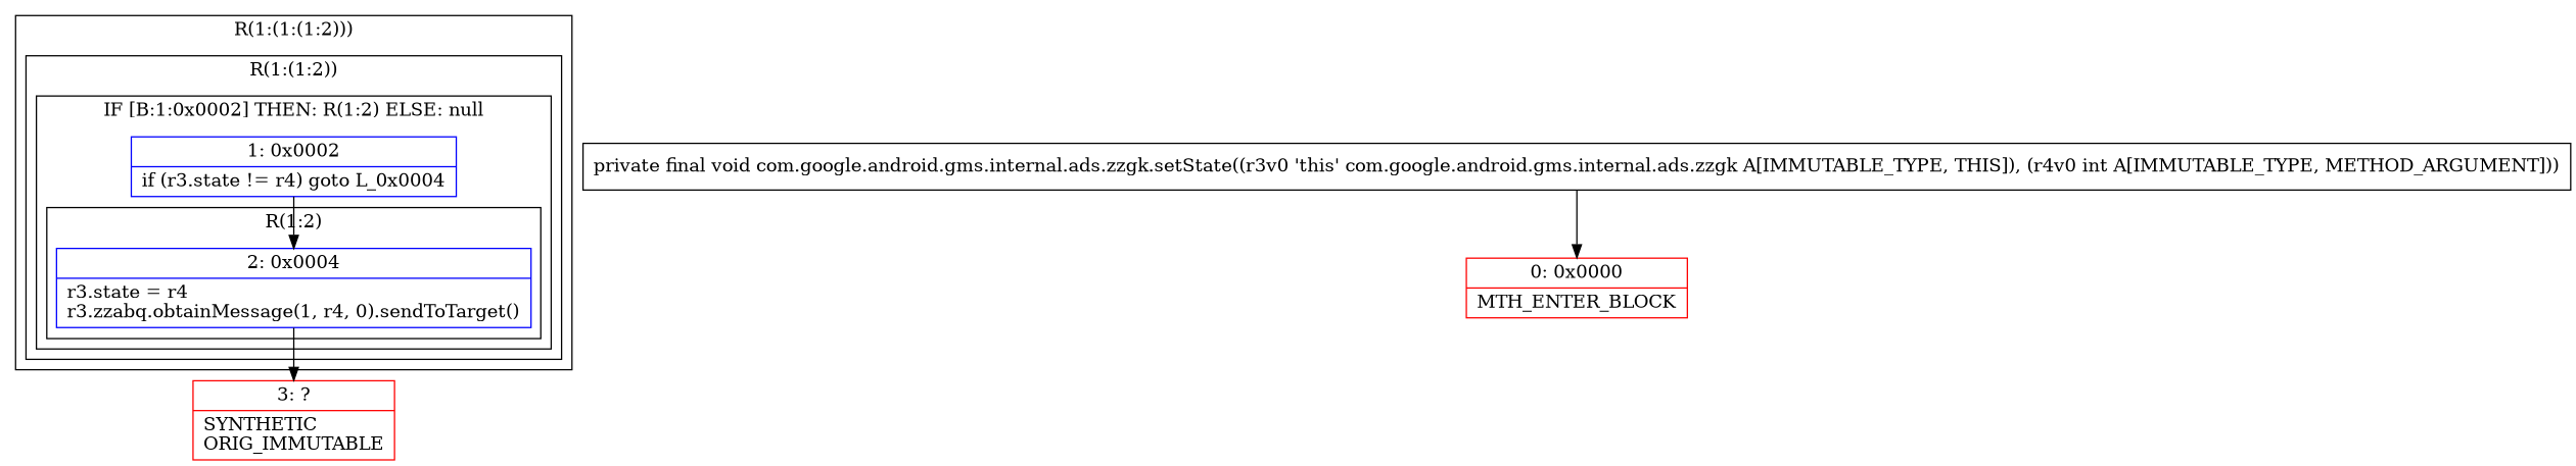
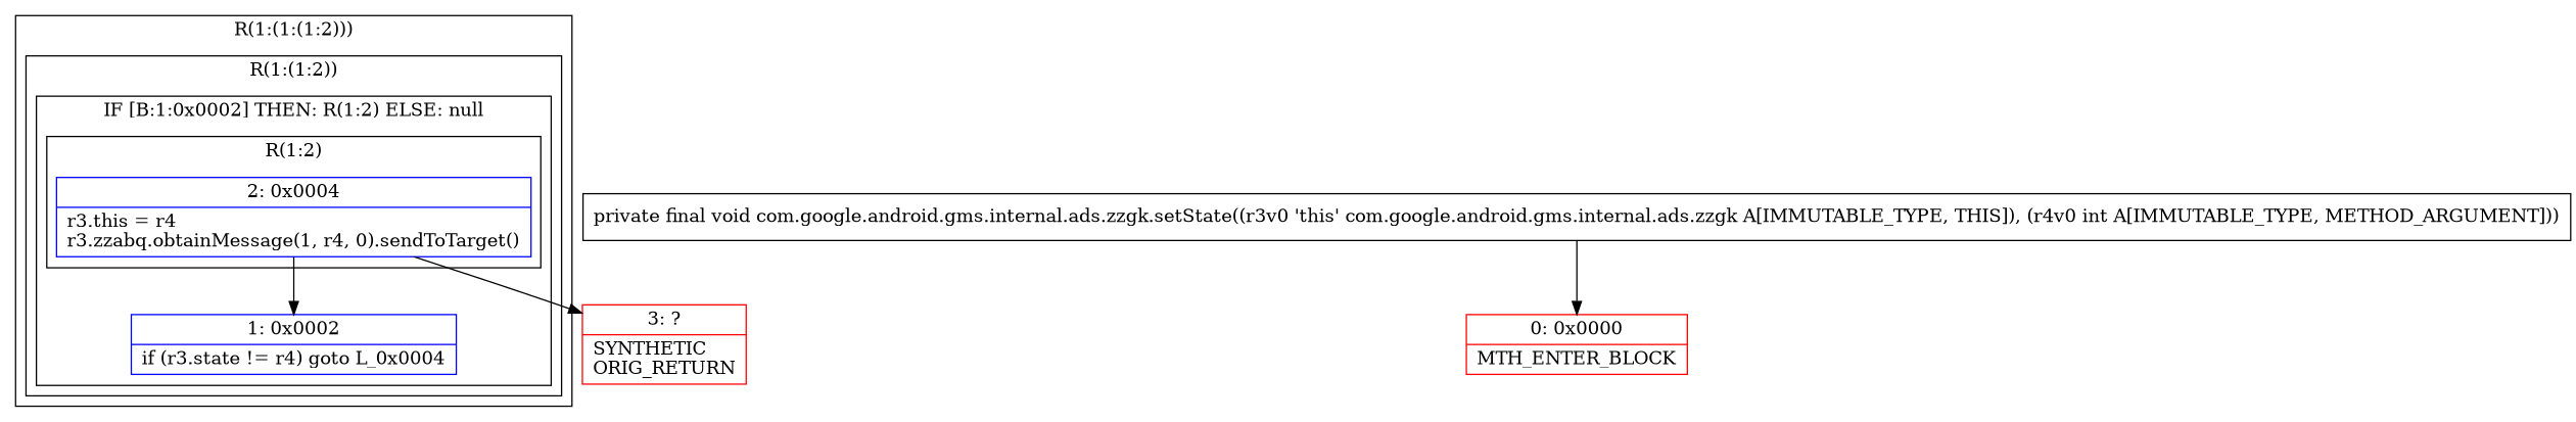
  digraph {
    node [color=blue shape=record]
-   n1 [label="{2\:\ 0x0004|r3.state = r4\lr3.zzabq.obtainMessage(1, r4, 0).sendToTarget()\l}"]
+   n1 [label="{2\:\ 0x0004|r3.this = r4\lr3.zzabq.obtainMessage(1, r4, 0).sendToTarget()\l}"]
    n2 [label="{1\:\ 0x0002|if (r3.state != r4) goto L_0x0004\l}"]
-   n3 [color=red label="{3\:\ ?|SYNTHETIC\lORIG_IMMUTABLE\l}"]
+   n3 [color=red label="{3\:\ ?|SYNTHETIC\lORIG_RETURN\l}"]
    n4 [color=red label="{0\:\ 0x0000|MTH_ENTER_BLOCK\l}"]
    n5 [label="{private final void com.google.android.gms.internal.ads.zzgk.setState((r3v0 'this' com.google.android.gms.internal.ads.zzgk A[IMMUTABLE_TYPE, THIS]), (r4v0 int A[IMMUTABLE_TYPE, METHOD_ARGUMENT])) }" color=""]
    subgraph cluster_1 {
      label="R(1:(1:(1:2)))"
      subgraph cluster_2 {
        label="R(1:(1:2))"
        subgraph cluster_3 {
          label="IF [B:1:0x0002] THEN: R(1:2) ELSE: null"
          n2
          subgraph cluster_4 {
            label="R(1:2)"
            n1
          }
        }
      }
    }
    n1 -> n3
-   n2 -> n1
+   n1 -> n2
    n5 -> n4
  }
